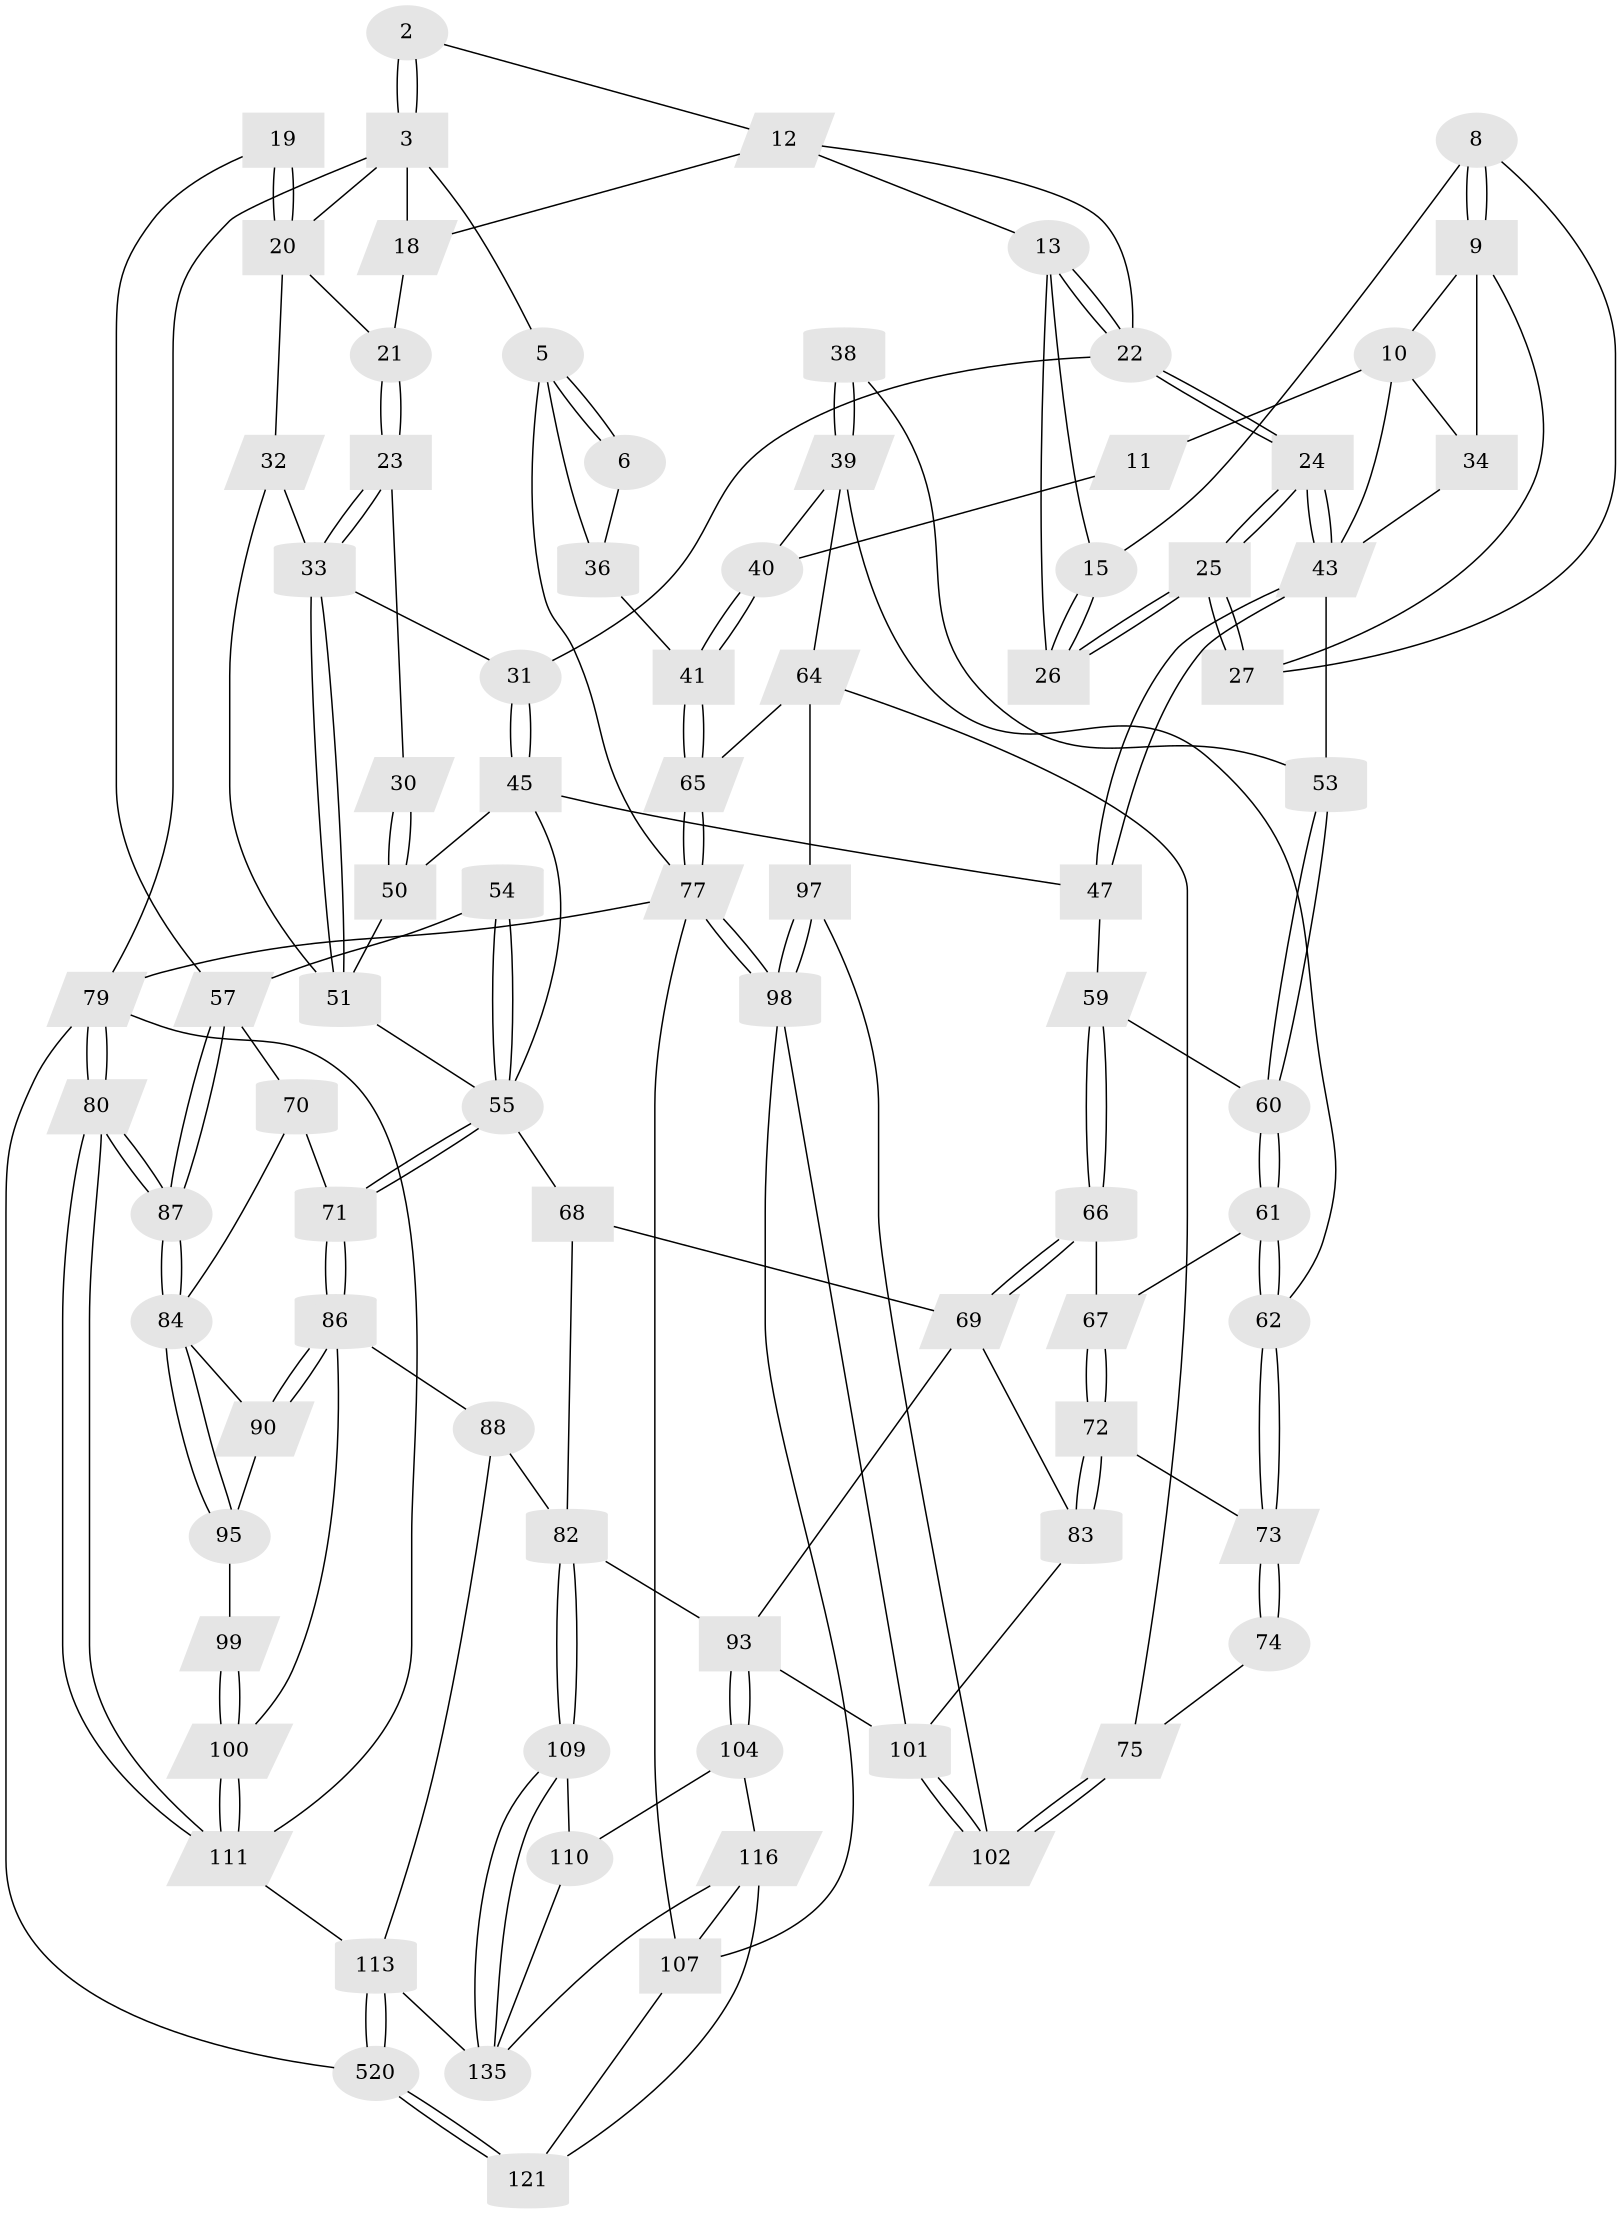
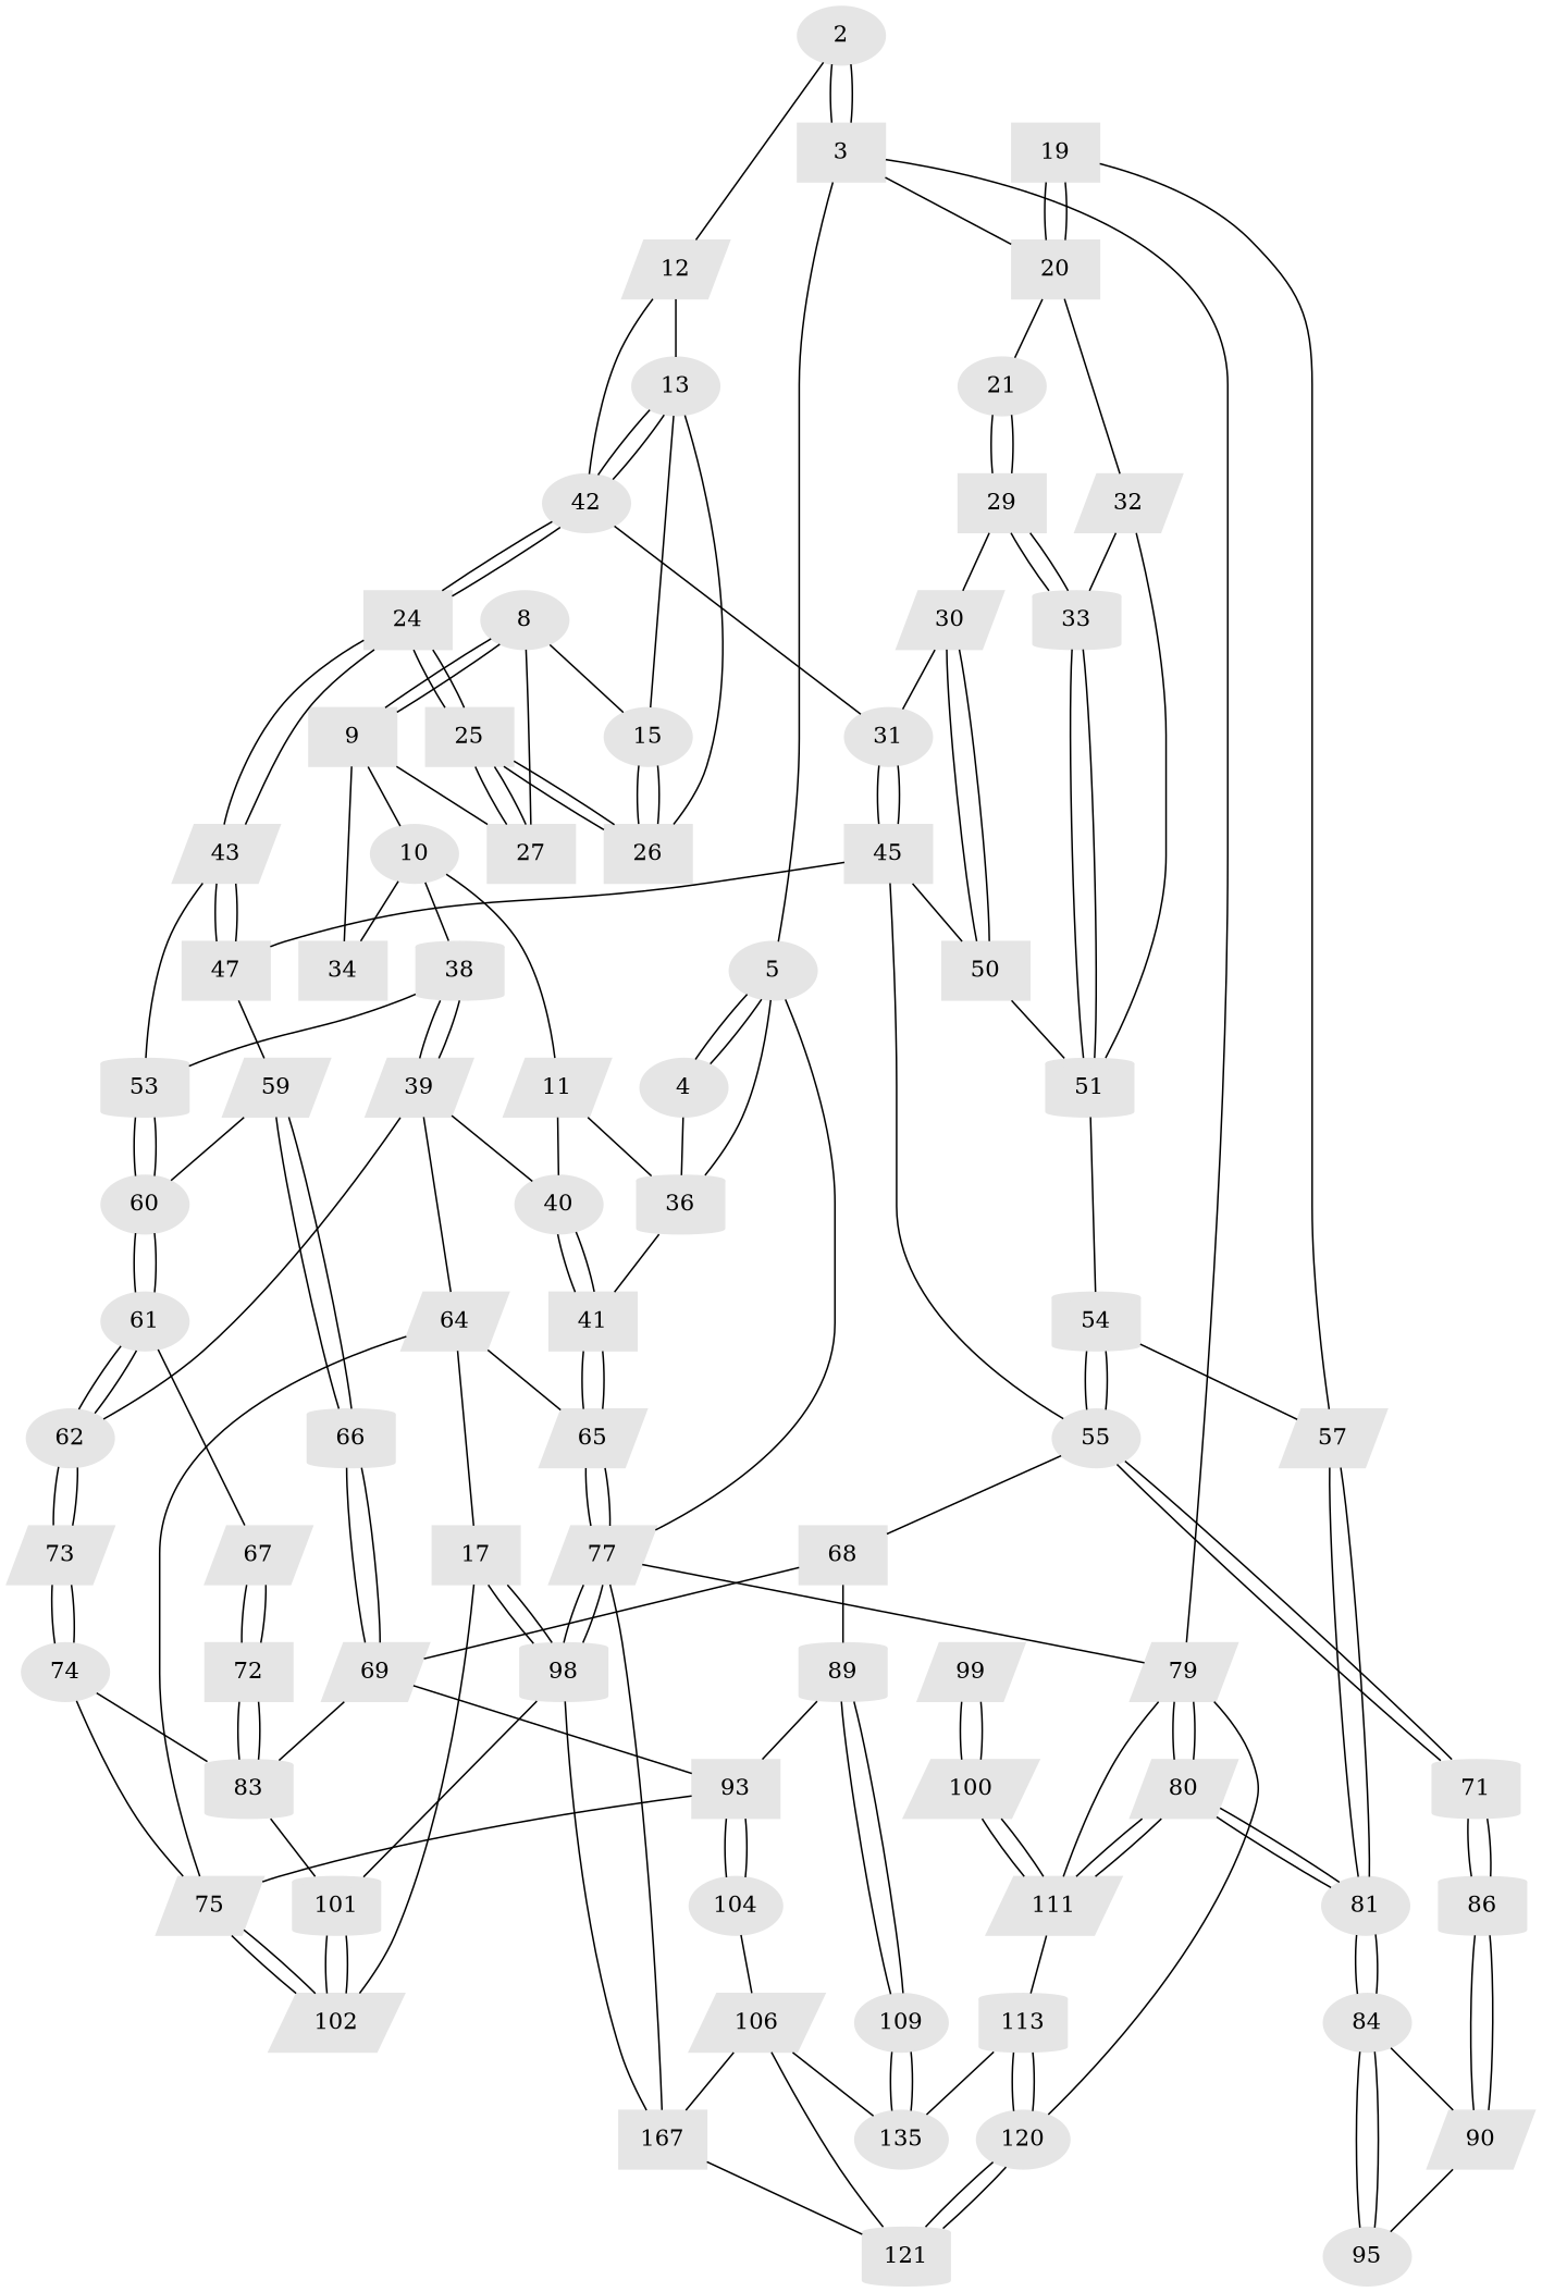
  graph {
    node [color=gray90 shape=ellipse style=filled]
    3 [shape=box super="+4"]
    2
    12 [shape=parallelogram super="+17"]
    8 [super="+16"]
    9 [shape=box super="+28"]
    15
    27 [shape=box]
    5
-   18 [shape=parallelogram]
    79 [shape=parallelogram super="+119"]
    20 [shape=box]
    13 [super="+14"]
-   22 [super="+23"]
-   6 [super="+7"]
+   22 [super="+23" label=42]
+   6 [super="+7" label=4]
    36 [shape=cylinder super="+42"]
    77 [shape=parallelogram super="+78"]
    21
    19 [shape=box super="+48"]
    57 [shape=parallelogram super="+58"]
    80 [shape=parallelogram]
    111 [shape=parallelogram super="+112"]
-   120 [label=520]
+   120
    41 [shape=box]
    98 [shape=cylinder super="+108"]
-   107 [shape=box super="+122"]
+   107 [shape=box super="+122" label=167]
    11 [shape=parallelogram super="+37"]
    40
    10 [super="+35"]
    34 [shape=box]
    26 [shape=box]
    38 [shape=cylinder]
    43 [shape=parallelogram super="+44"]
    39 [shape=parallelogram super="+63"]
    53 [shape=cylinder]
    24 [shape=box]
    31
-   29 [shape=box label=23]
+   29 [shape=box]
    32 [shape=parallelogram super="+49"]
    33 [shape=cylinder]
    51 [shape=cylinder super="+52"]
-   70 [shape=cylinder]
-   81 [label=87]
+   81
    30 [shape=parallelogram]
    25 [shape=box]
    45 [shape=box super="+46"]
    47 [shape=box]
    50 [shape=box]
    55 [super="+56"]
    54 [shape=cylinder]
    65 [shape=parallelogram]
    62
    64 [shape=parallelogram super="+76"]
    60
    73 [shape=parallelogram]
    75 [shape=parallelogram]
-   97 [shape=box]
+   97 [shape=box label=17]
    59 [shape=parallelogram]
    68 [shape=box]
    71 [shape=cylinder]
    66 [shape=cylinder]
    61
    69 [shape=parallelogram super="+82"]
-   89 [shape=cylinder super="+90" label=82]
+   89 [shape=cylinder super="+90"]
    86 [shape=cylinder super="+87"]
    84 [super="+85"]
    67 [shape=parallelogram]
    72 [shape=box]
    74
    102 [shape=parallelogram]
    83 [shape=cylinder super="+92"]
    93 [shape=box super="+94"]
    109
    101 [shape=cylinder super="+103"]
    104 [super="+105"]
    n75 [label=90 shape=parallelogram]
    95 [super="+96"]
-   88
    100 [shape=parallelogram]
    121 [shape=cylinder]
    113 [shape=cylinder super="+114"]
    99 [shape=parallelogram]
    n82 [label=135 super="+117"]
-   110 [super="+116"]
-   106 [shape=parallelogram super="+118" label=116]
+   106 [shape=parallelogram super="+118"]
    3 -- 5
-   3 -- 18
    3 -- 79
    3 -- 20
    2 -- 3
    2 -- 3
    2 -- 12
-   12 -- 18
    12 -- 13
    12 -- 22
    8 -- 9
    8 -- 9
    8 -- 15
    8 -- 27
    9 -- 27
    9 -- 10
    9 -- 34
    15 -- 26
    15 -- 26
    5 -- 6
    5 -- 6
    5 -- 36
    5 -- 77
-   18 -- 21
    79 -- 80
    79 -- 80
    79 -- 111
    79 -- 120
    20 -- 21
    20 -- 32
    13 -- 15
    13 -- 22
    13 -- 22
    13 -- 26
    22 -- 24
    22 -- 24
    22 -- 31
    6 -- 36
    36 -- 41
    77 -- 79
    77 -- 98
    77 -- 98
    77 -- 107
    21 -- 29
    21 -- 29
    19 -- 20
    19 -- 20
    19 -- 57
-   57 -- 70
    57 -- 81
    57 -- 81
    80 -- 111
    80 -- 111
    80 -- 81
    80 -- 81
    111 -- 113
    120 -- 121
    120 -- 121
    41 -- 65
    41 -- 65
    98 -- 107
    98 -- 101
    107 -- 121
+   11 -- 36
    11 -- 40
    40 -- 41
    40 -- 41
    10 -- 11
    10 -- 34
-   10 -- 43
-   34 -- 43
+   10 -- 38
    38 -- 39
    38 -- 39
    38 -- 53
    43 -- 53
    43 -- 47
    43 -- 47
    39 -- 40
    39 -- 62
    39 -- 64
    53 -- 60
    53 -- 60
    24 -- 43
    24 -- 43
    24 -- 25
    24 -- 25
    31 -- 45
    31 -- 45
    29 -- 33
    29 -- 33
    29 -- 30
    32 -- 33
    32 -- 51
    33 -- 51
    33 -- 51
-   51 -- 55
-   70 -- 71
-   70 -- 84
+   51 -- 54
    81 -- 84
    81 -- 84
-   33 -- 31
+   30 -- 31
    30 -- 50
    30 -- 50
    25 -- 27
    25 -- 27
    25 -- 26
    25 -- 26
    45 -- 47
    45 -- 50
    45 -- 55
    47 -- 59
    50 -- 51
    55 -- 68
    55 -- 71
    55 -- 71
    54 -- 57
    54 -- 55
    54 -- 55
    65 -- 77
    65 -- 77
    62 -- 73
    62 -- 73
    64 -- 65
    64 -- 75
    64 -- 97
    60 -- 61
    60 -- 61
    73 -- 74
    73 -- 74
    75 -- 102
    75 -- 102
    97 -- 98
    97 -- 98
    97 -- 102
    59 -- 60
    59 -- 66
    59 -- 66
    68 -- 69
    68 -- 89
    71 -- 86
    71 -- 86
    66 -- 69
    66 -- 69
-   66 -- 67
    61 -- 62
    61 -- 62
    61 -- 67
    69 -- 83
    69 -- 93
    89 -- 93
    89 -- 109
    89 -- 109
    86 -- n75
    86 -- n75
-   86 -- 88
-   86 -- 100
    84 -- n75
    84 -- 95
    84 -- 95
    67 -- 72
    67 -- 72
-   72 -- 73
    72 -- 83
    72 -- 83
    74 -- 75
+   74 -- 83
    83 -- 101
-   93 -- 101
+   93 -- 75
    93 -- 104
    93 -- 104
    109 -- n82
    109 -- n82
-   109 -- 110
    101 -- 102
    101 -- 102
-   104 -- 110 [weight=2]
    104 -- 106
    n75 -- 95
-   95 -- 99 [weight=2]
-   88 -- 89
-   88 -- 113
    100 -- 111
    100 -- 111
    113 -- 120
    113 -- 120
    113 -- n82
    99 -- 100
    99 -- 100
-   110 -- n82
    106 -- 107
    106 -- 121
    106 -- n82
  }
